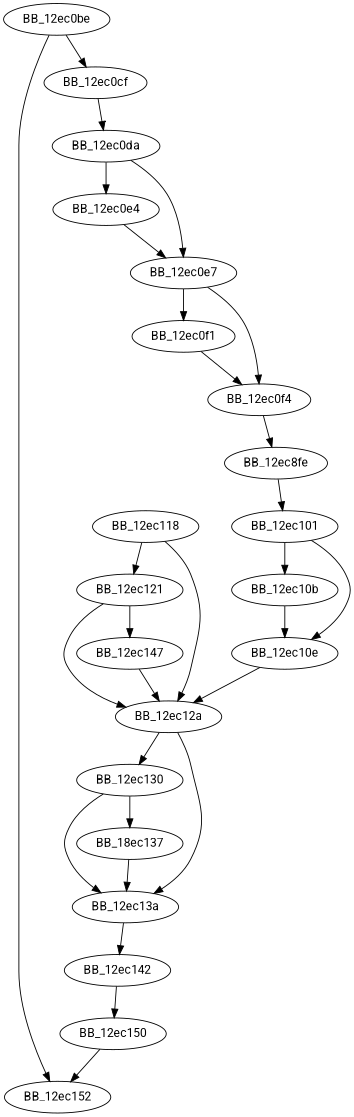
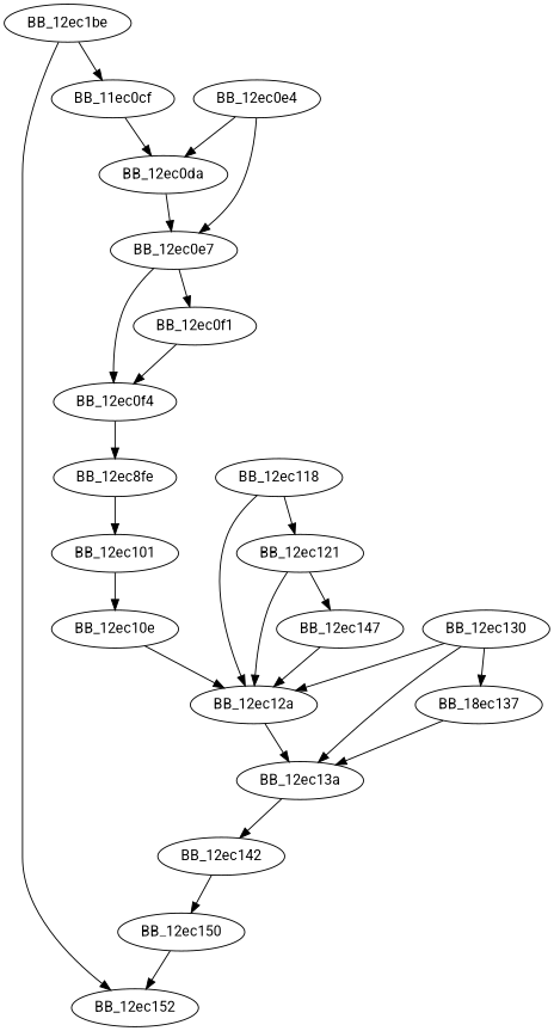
  digraph {
    fontname=Roboto
    node [fontname=Roboto]
    edge [fontname=Roboto]
-   BB_12ec0be
-   BB_12ec0cf
+   BB_12ec0be [label=BB_12ec1be]
+   BB_12ec0cf [label=BB_11ec0cf]
    BB_12ec152
    BB_12ec0da
    BB_12ec0e4
    BB_12ec0e7
    BB_12ec0f1
    BB_12ec0f4
    n9 [label=BB_12ec8fe]
    BB_12ec101
-   BB_12ec10b
    BB_12ec10e
    BB_12ec12a
    BB_12ec118
    BB_12ec121
    n16 [label=BB_12ec147]
    BB_12ec130
    BB_12ec13a
    n19 [label=BB_18ec137]
    BB_12ec142
    BB_12ec150
    BB_12ec0be -> BB_12ec0cf
    BB_12ec0be -> BB_12ec152
    BB_12ec0cf -> BB_12ec0da
-   BB_12ec0da -> BB_12ec0e4
+   BB_12ec0e4 -> BB_12ec0da
    BB_12ec0da -> BB_12ec0e7
    BB_12ec0e4 -> BB_12ec0e7
    BB_12ec0e7 -> BB_12ec0f1
    BB_12ec0e7 -> BB_12ec0f4
    BB_12ec0f1 -> BB_12ec0f4
    BB_12ec0f4 -> n9
    n9 -> BB_12ec101
-   BB_12ec101 -> BB_12ec10b
    BB_12ec101 -> BB_12ec10e
-   BB_12ec10b -> BB_12ec10e
    BB_12ec10e -> BB_12ec12a
-   BB_12ec12a -> BB_12ec130
+   BB_12ec130 -> BB_12ec12a
    BB_12ec12a -> BB_12ec13a
    BB_12ec118 -> BB_12ec12a
    BB_12ec118 -> BB_12ec121
    BB_12ec121 -> BB_12ec12a
    BB_12ec121 -> n16
    n16 -> BB_12ec12a
    BB_12ec130 -> BB_12ec13a
    BB_12ec130 -> n19
    BB_12ec13a -> BB_12ec142
    n19 -> BB_12ec13a
    BB_12ec142 -> BB_12ec150
    BB_12ec150 -> BB_12ec152
  }
